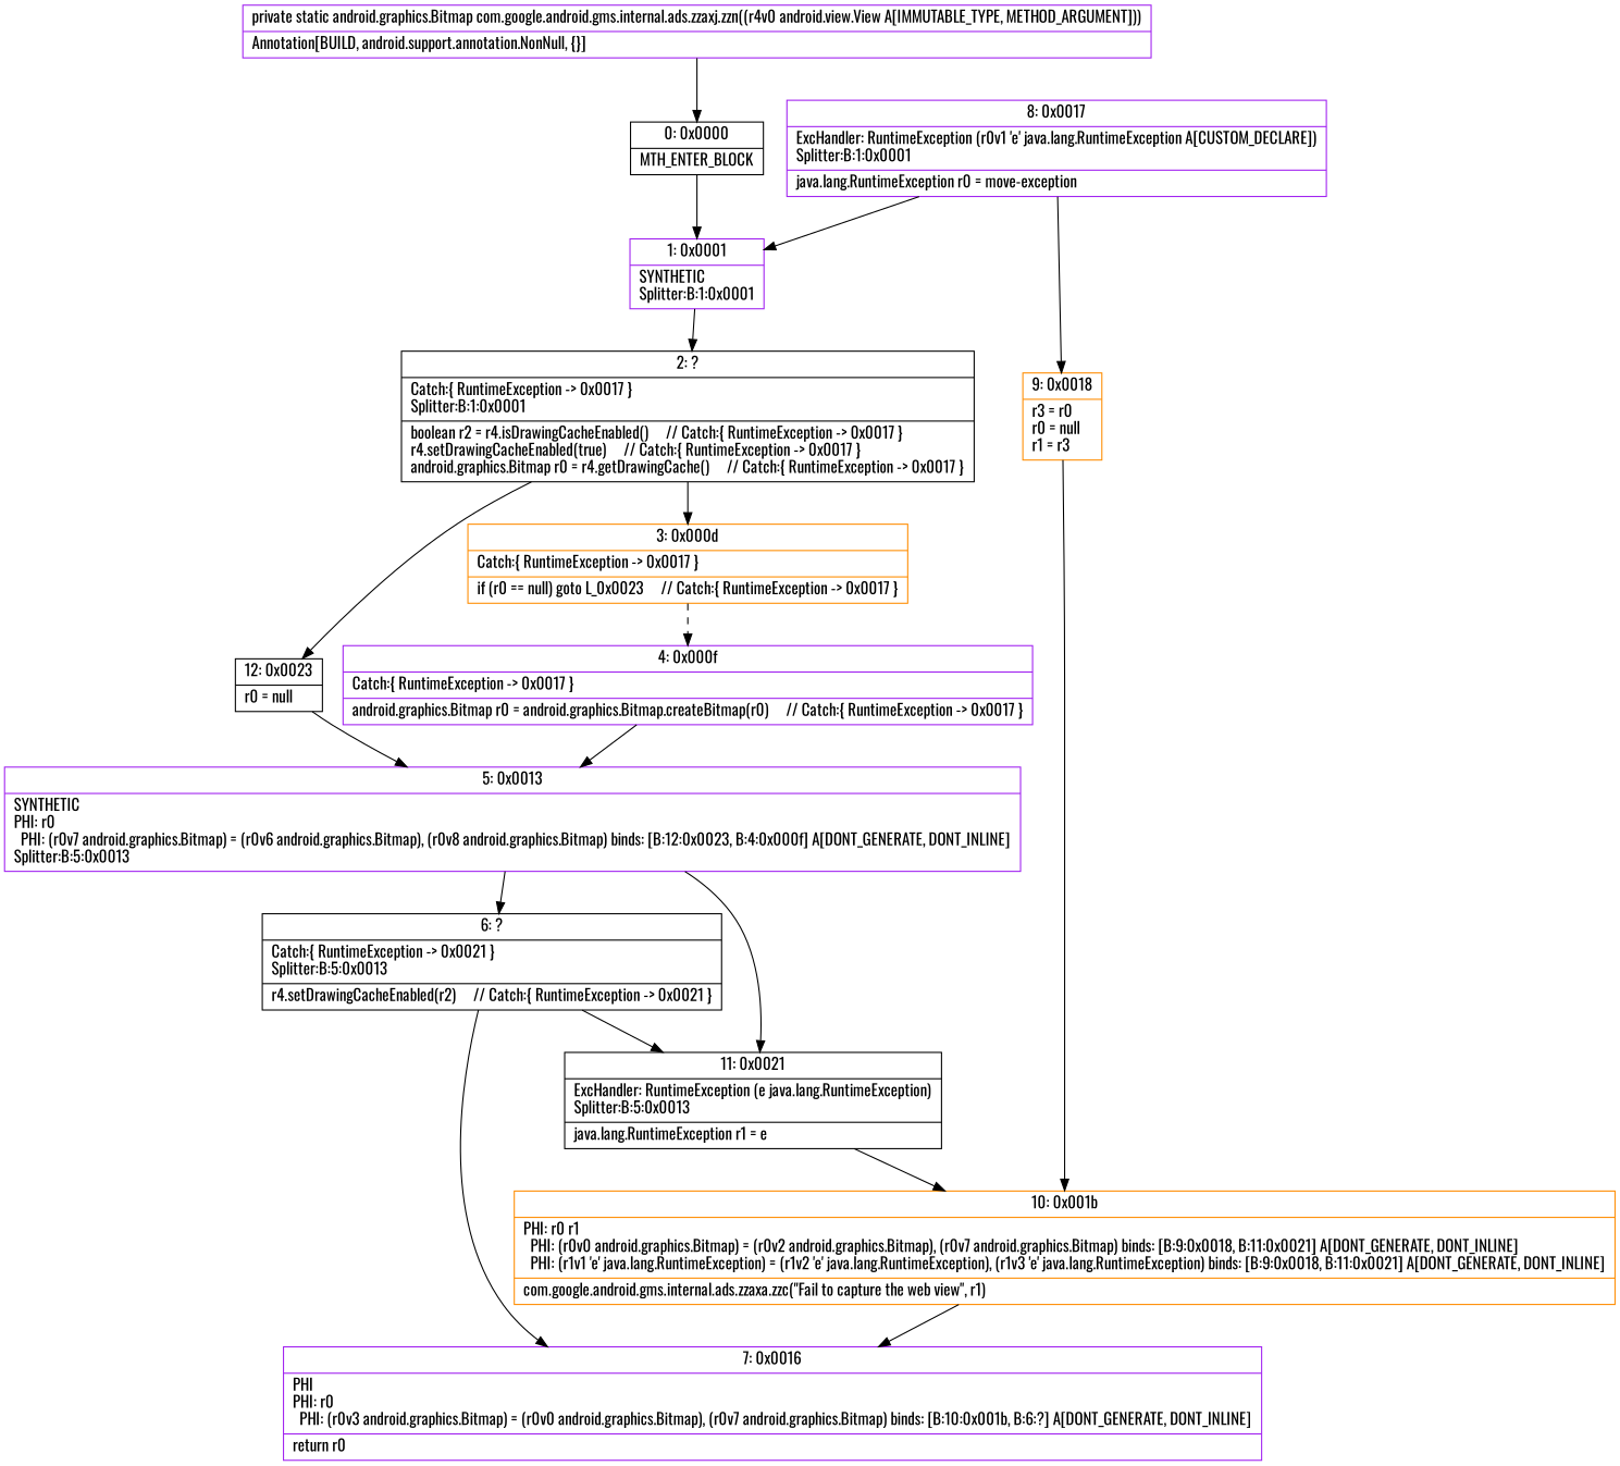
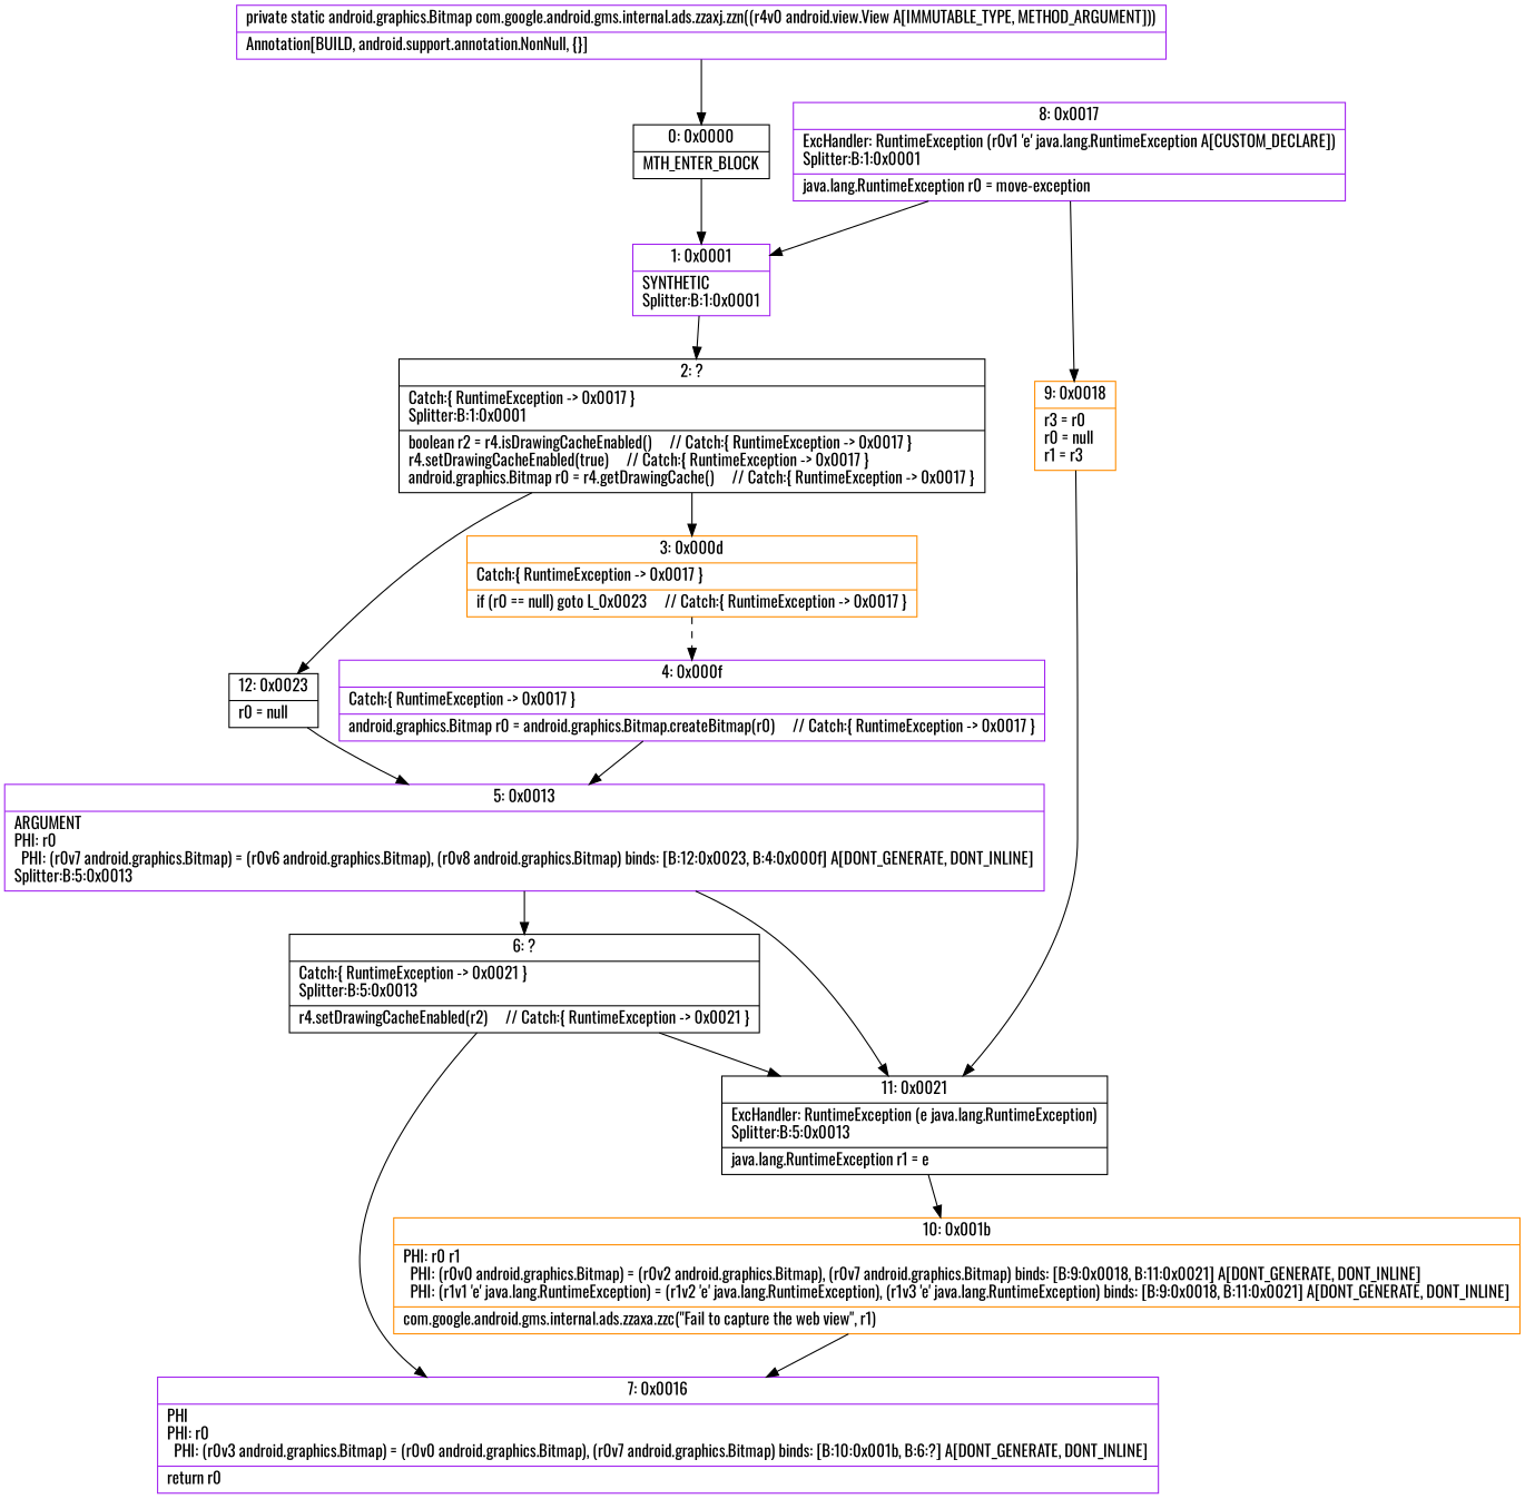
  digraph {
    fontname=Oswald
    node [color=purple fontname=Oswald shape=record]
    edge [fontname=Oswald]
    n1 [color=black label="{0\:\ 0x0000|MTH_ENTER_BLOCK\l}"]
    n2 [label="{1\:\ 0x0001|SYNTHETIC\lSplitter:B:1:0x0001\l}"]
    n3 [color=black label="{2\:\ ?|Catch:\{ RuntimeException \-\> 0x0017 \}\lSplitter:B:1:0x0001\l|boolean r2 = r4.isDrawingCacheEnabled()     \/\/ Catch:\{ RuntimeException \-\> 0x0017 \}\lr4.setDrawingCacheEnabled(true)     \/\/ Catch:\{ RuntimeException \-\> 0x0017 \}\landroid.graphics.Bitmap r0 = r4.getDrawingCache()     \/\/ Catch:\{ RuntimeException \-\> 0x0017 \}\l}"]
    n4 [color=darkorange label="{3\:\ 0x000d|Catch:\{ RuntimeException \-\> 0x0017 \}\l|if (r0 == null) goto L_0x0023     \/\/ Catch:\{ RuntimeException \-\> 0x0017 \}\l}"]
    n5 [color=black label="{12\:\ 0x0023|r0 = null\l}"]
    n6 [label="{8\:\ 0x0017|ExcHandler: RuntimeException (r0v1 'e' java.lang.RuntimeException A[CUSTOM_DECLARE])\lSplitter:B:1:0x0001\l|java.lang.RuntimeException r0 = move\-exception\l}"]
    n7 [color=darkorange label="{9\:\ 0x0018|r3 = r0\lr0 = null\lr1 = r3\l}"]
    n8 [label="{4\:\ 0x000f|Catch:\{ RuntimeException \-\> 0x0017 \}\l|android.graphics.Bitmap r0 = android.graphics.Bitmap.createBitmap(r0)     \/\/ Catch:\{ RuntimeException \-\> 0x0017 \}\l}"]
-   n9 [label="{5\:\ 0x0013|SYNTHETIC\lPHI: r0 \l  PHI: (r0v7 android.graphics.Bitmap) = (r0v6 android.graphics.Bitmap), (r0v8 android.graphics.Bitmap) binds: [B:12:0x0023, B:4:0x000f] A[DONT_GENERATE, DONT_INLINE]\lSplitter:B:5:0x0013\l}"]
+   n9 [label="{5\:\ 0x0013|ARGUMENT\lPHI: r0 \l  PHI: (r0v7 android.graphics.Bitmap) = (r0v6 android.graphics.Bitmap), (r0v8 android.graphics.Bitmap) binds: [B:12:0x0023, B:4:0x000f] A[DONT_GENERATE, DONT_INLINE]\lSplitter:B:5:0x0013\l}"]
    n10 [color=black label="{6\:\ ?|Catch:\{ RuntimeException \-\> 0x0021 \}\lSplitter:B:5:0x0013\l|r4.setDrawingCacheEnabled(r2)     \/\/ Catch:\{ RuntimeException \-\> 0x0021 \}\l}"]
    n11 [color=black label="{11\:\ 0x0021|ExcHandler: RuntimeException (e java.lang.RuntimeException)\lSplitter:B:5:0x0013\l|java.lang.RuntimeException r1 = e\l}"]
    n12 [label="{7\:\ 0x0016|PHI\lPHI: r0 \l  PHI: (r0v3 android.graphics.Bitmap) = (r0v0 android.graphics.Bitmap), (r0v7 android.graphics.Bitmap) binds: [B:10:0x001b, B:6:?] A[DONT_GENERATE, DONT_INLINE]\l|return r0\l}"]
    n13 [color=darkorange label="{10\:\ 0x001b|PHI: r0 r1 \l  PHI: (r0v0 android.graphics.Bitmap) = (r0v2 android.graphics.Bitmap), (r0v7 android.graphics.Bitmap) binds: [B:9:0x0018, B:11:0x0021] A[DONT_GENERATE, DONT_INLINE]\l  PHI: (r1v1 'e' java.lang.RuntimeException) = (r1v2 'e' java.lang.RuntimeException), (r1v3 'e' java.lang.RuntimeException) binds: [B:9:0x0018, B:11:0x0021] A[DONT_GENERATE, DONT_INLINE]\l|com.google.android.gms.internal.ads.zzaxa.zzc(\"Fail to capture the web view\", r1)\l}"]
    n14 [label="{private static android.graphics.Bitmap com.google.android.gms.internal.ads.zzaxj.zzn((r4v0 android.view.View A[IMMUTABLE_TYPE, METHOD_ARGUMENT]))  | Annotation[BUILD, android.support.annotation.NonNull, \{\}]\l}"]
    n1 -> n2
    n2 -> n3
    n3 -> n4
    n3 -> n5
    n4 -> n8 [style=dashed]
    n5 -> n9
    n6 -> n2
    n6 -> n7
-   n7 -> n13
+   n7 -> n11
    n8 -> n9
    n9 -> n10
    n9 -> n11
    n10 -> n11
    n10 -> n12
    n11 -> n13
    n13 -> n12
    n14 -> n1
  }
